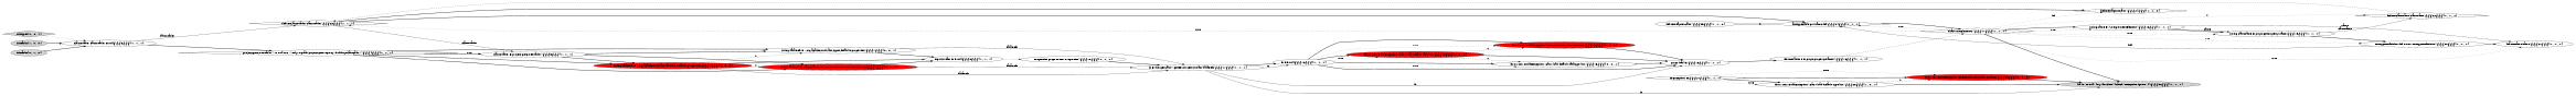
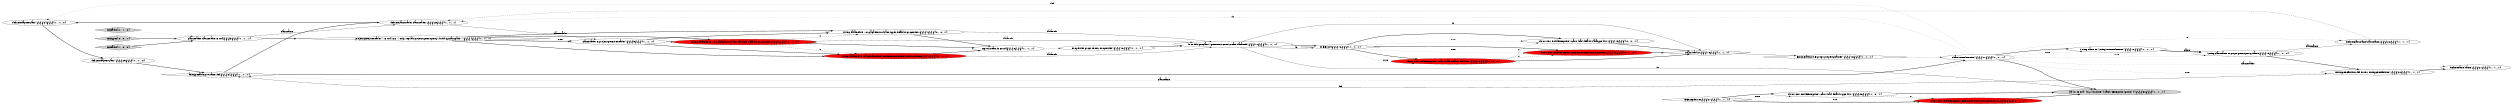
  digraph {
    rankdir=LR
    node [fillcolor=white shape=ellipse style=filled]
    edge [style=bold]
-   n1 [label="def.setAdaptToClass()@@@24@@@['1', '1', '0']" shape=diamond]
+   n1 [label="def.setAdaptToClass()@@@24@@@['1', '1', '0']"]
    n2 [label="def.setAdapterClass()@@@25@@@['1', '1', '0']"]
    n3 [label="antTypeTable.put(name,def)@@@24@@@['1', '1', '1']" shape=diamond]
    n4 [label="throw new BuildException(\"Can't load default datatype list\")@@@13@@@['0', '0', '1']"]
-   n5 [label="props.load(in)@@@15@@@['1', '1', '1']"]
-   n6 [label="Enumeration e = props.propertyNames()@@@16@@@['1', '1', '1']"]
-   n7 [label="def.setClassLoader(classLoader)@@@23@@@['1', '1', '1']" shape=diamond]
+   n5 [label="props.load(in)@@@15@@@['1', '1', '1']" shape=diamond]
+   n6 [label="Enumeration e = props.propertyNames()@@@16@@@['1', '1', '1']" shape=diamond]
+   n7 [label="def.setClassLoader(classLoader)@@@23@@@['1', '1', '1']"]
    n8 [label="classLoader = project.getCoreLoader()@@@5@@@['1', '1', '1']"]
-   n9 [label="e.hasMoreElements()@@@17@@@['1', '1', '1']" shape=diamond]
+   n9 [label="e.hasMoreElements()@@@17@@@['1', '1', '1']"]
    n10 [label="InputStream in = null@@@8@@@['1', '1', '1']"]
    n11 [label="Properties props = new Properties()@@@10@@@['1', '1', '1']"]
    n12 [label="in = this.getClass().getResourceAsStream(dataDefs)@@@11@@@['1', '1', '1']"]
    n13 [fillcolor=lightgray label="{if (in != null) {try {in.close()}catch (Exception ignore) }}@@@30@@@['1', '1', '1']"]
    n14 [label="AntTypeDefinition def = new AntTypeDefinition()@@@20@@@['1', '1', '1']"]
    n15 [label="def.setName(name)@@@21@@@['1', '1', '1']"]
    n16 [label="String className = props.getProperty(name)@@@19@@@['1', '1', '1']"]
-   n17 [label="def.setClassName(className)@@@22@@@['1', '1', '1']" shape=diamond]
+   n17 [label="def.setClassName(className)@@@22@@@['1', '1', '1']"]
    n18 [label="String name = (String)e.nextElement()@@@18@@@['1', '1', '1']"]
    n19 [fillcolor=red label="String dataDefs = MagicNames.TASKDEF_PROPERTIES_RESOURCE@@@7@@@['0', '1', '0']"]
-   n20 [label="in == null@@@12@@@['1', '1', '1']"]
+   n20 [label="in == null@@@12@@@['1', '1', '1']" shape=diamond]
    n21 [label="ClassLoader classLoader = null@@@3@@@['1', '1', '1']"]
    n22 [label="project.getCoreLoader() != null && !(\"only\".equals(project.getProperty(\"build.sysclasspath\")))@@@4@@@['1', '1', '1']" shape=diamond]
    n23 [fillcolor=red label="String dataDefs = \"/org/apache/tools/ant/taskdefs/defaults.properties\"@@@7@@@['1', '0', '0']"]
    n24 [label="String dataDefs = \"/org/apache/tools/ant/types/defaults.properties\"@@@7@@@['0', '0', '1']"]
    n25 [fillcolor=red label="throw new BuildException(\"Can't load default task list\")@@@13@@@['1', '0', '0']"]
    n26 [fillcolor=red label="throw new BuildException(ERROR_NO_TASK_LIST_LOAD)@@@13@@@['0', '1', '0']"]
    n27 [label="IOException ex@@@27@@@['1', '1', '1']" shape=diamond]
    n28 [label="throw new BuildException(\"Can't load default type list\")@@@28@@@['1', '0', '1']"]
    n29 [fillcolor=red label="throw new BuildException(ERROR_NO_TASK_LIST_LOAD)@@@30@@@['0', '1', '0']"]
    n30 [fillcolor=lightgray label="initTypes['0', '0', '1']" shape=diamond]
-   n31 [fillcolor=lightgray label="initTasks['1', '0', '0']"]
-   n32 [fillcolor=lightgray label="initTasks['0', '1', '0']"]
+   n31 [fillcolor=lightgray label="initTasks['1', '0', '0']" shape=diamond]
+   n32 [fillcolor=lightgray label="initTasks['0', '1', '0']" shape=diamond]
+   n1 -> n2
    n2 -> n3
    n3 -> n9
    n4 -> n5
-   n5 -> n6
+   n5 -> n6 [style=solid]
    n6 -> n9 [style=dashed]
    n7 -> n1
-   n7 -> n3
+   n3 -> n7
    n7 -> n8 [label=classLoader style=solid]
    n8 -> n19
    n8 -> n23
    n8 -> n24
    n9 -> n1 [label=def style=dotted]
-   n9 -> n3 [label=true style=dotted]
-   n9 -> n7 [label=true style=dotted]
+   n9 -> n3 [label=className style=dotted]
+   n9 -> n7 [label=in style=dotted]
    n9 -> n13
    n9 -> n14 [label=true style=dotted]
-   n9 -> n15 [label=true style=dotted]
+   n9 -> n15 [label=classLoader style=dotted]
    n9 -> n16 [label=true style=dotted]
    n9 -> n17 [label=0 style=dotted]
    n9 -> n18
    n9 -> n18 [label=true style=dotted]
    n10 -> n11 [style=dashed]
    n11 -> n12
    n12 -> n5 [label=in style=solid]
    n12 -> n13 [label=in style=solid]
    n12 -> n20
    n12 -> n20 [label=in style=solid]
    n14 -> n3 [label=def style=solid]
    n14 -> n15
    n16 -> n14
    n16 -> n17 [label=className style=solid]
    n17 -> n7 [style=dashed]
-   n18 -> n15 [label=name style=solid]
    n18 -> n16
    n18 -> n16 [label=name style=solid]
    n19 -> n10
    n19 -> n12 [label=dataDefs style=solid]
    n20 -> n4
    n20 -> n4 [label=true style=dotted]
-   n20 -> n5
    n20 -> n25 [label=true style=dotted]
    n20 -> n25
    n20 -> n26
    n20 -> n26 [label=true style=dotted]
-   n21 -> n7 [label=classLoader style=solid]
+   n21 -> n7 [label=className style=solid]
    n21 -> n22
    n22 -> n8 [label=true style=dotted]
    n22 -> n8
    n22 -> n19
    n22 -> n23
    n22 -> n24
    n23 -> n10
    n23 -> n12 [label=dataDefs style=solid]
    n23 -> n19 [label=0 style=dashed]
    n23 -> n24 [label=0 style=dashed]
    n24 -> n10
    n24 -> n12 [label=dataDefs style=solid]
    n25 -> n4 [label=0 style=dashed]
    n25 -> n5
    n25 -> n26 [label=0 style=dashed]
    n26 -> n5
    n27 -> n28
    n27 -> n28 [label=true style=dotted]
    n27 -> n29 [label=true style=dotted]
    n27 -> n29
    n28 -> n13
    n28 -> n29 [label=0 style=dashed]
    n29 -> n13
-   n30 -> n21 [style=dotted]
+   n30 -> n21
    n31 -> n21
-   n32 -> n21
+   n32 -> n21 [style=dotted]
  }
